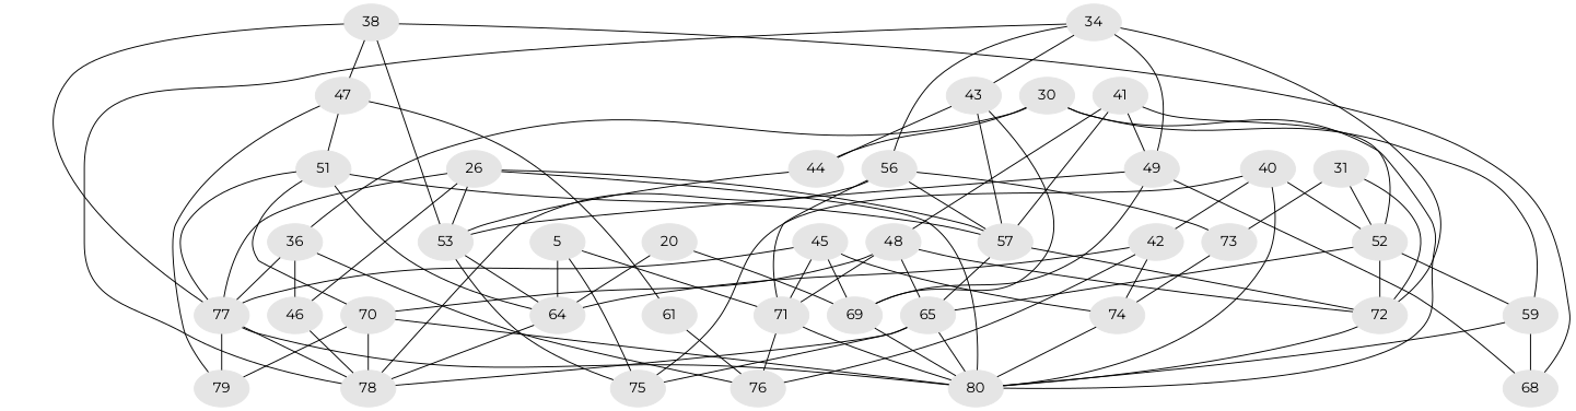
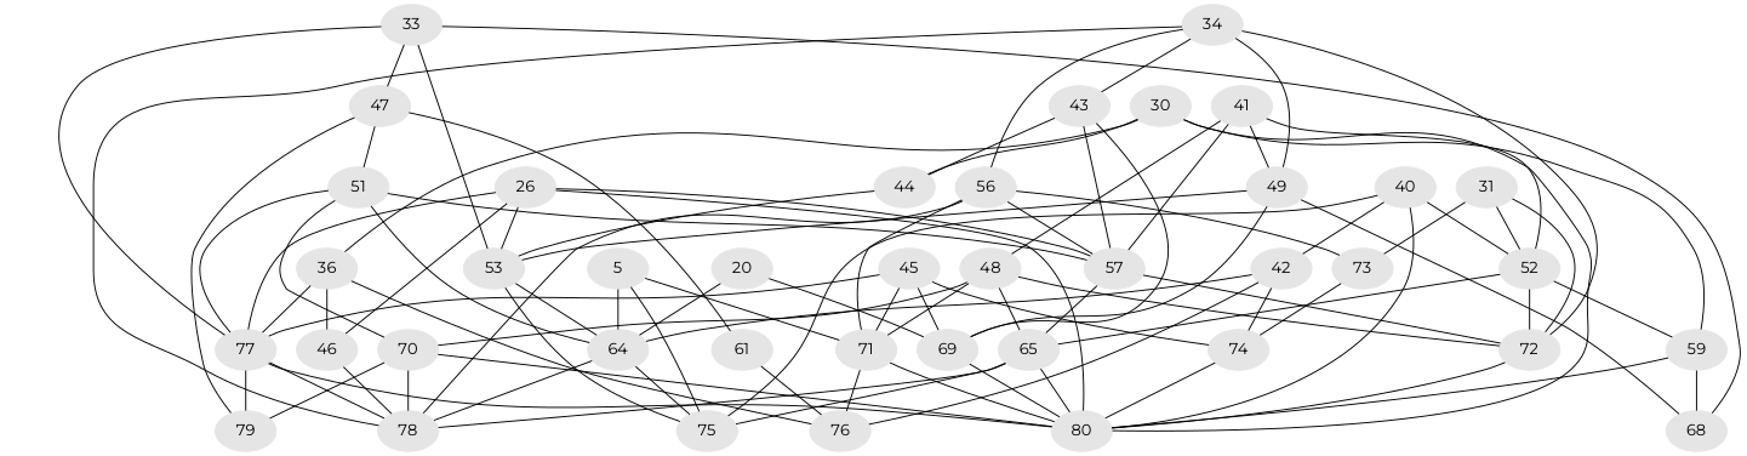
  graph {
    fontname=Montserrat
    node [color=gray90 fontname=Montserrat style=filled]
    edge [fontname=Montserrat]
    64 [super="+16"]
    75 [super="+63"]
    78 [super="+60"]
    5
    71 [super="+25"]
    80 [super="+7+11+66"]
    76 [super="+54"]
    20
    69 [super="+14"]
    26 [super="+17"]
    46
    53 [super="+27"]
    57 [super="+23+50"]
    77 [super="+32+62"]
    72 [super="+67"]
    65 [super="+10+29"]
    79
    30
    36
    44
    59 [super="+58"]
    68
    52 [super="+18"]
    31
    73
    74
    34 [super="+4"]
    43 [super="+39"]
    49 [super="+28"]
    56 [super="+35"]
-   38
+   38 [label=33]
    47
    51 [super="+24"]
    61
    40 [super="+33+21"]
    42 [super="+15"]
    41
    48
    70 [super="+9"]
    45
+   64 -- 75
    64 -- 78
    5 -- 64
    5 -- 75
    5 -- 71 [weight=2]
    71 -- 80
    71 -- 76
    20 -- 64
    20 -- 69
    69 -- 80 [weight=2]
    26 -- 80
    26 -- 46 [weight=2]
    26 -- 53
    26 -- 57
    26 -- 77
    46 -- 78
    53 -- 64
    53 -- 75
    57 -- 72 [weight=2]
    57 -- 65
    77 -- 78
    77 -- 80 [weight=2]
    77 -- 79 [weight=2]
    72 -- 80 [weight=2]
    65 -- 75 [weight=2]
    65 -- 78
    65 -- 80 [weight=2]
    30 -- 80
    30 -- 36
    30 -- 44
    30 -- 59
    36 -- 76
    36 -- 46
    36 -- 77
    44 -- 53
    59 -- 80
    59 -- 68 [weight=2]
    52 -- 72
    52 -- 65
    52 -- 59 [weight=2]
    31 -- 72
    31 -- 52 [weight=2]
    31 -- 73
    73 -- 74
    74 -- 80
    34 -- 78
    34 -- 72
    34 -- 43
    34 -- 49 [weight=2]
    34 -- 56
    43 -- 69
    43 -- 57
    43 -- 44 [weight=2]
    49 -- 69
    49 -- 53
    49 -- 68
    56 -- 78
    56 -- 71
    56 -- 57
    56 -- 73 [weight=2]
    38 -- 53
    38 -- 77
    38 -- 68
    38 -- 47
    47 -- 79
    47 -- 51
    47 -- 61
    51 -- 64 [weight=2]
    51 -- 57
    51 -- 77
    51 -- 70
    61 -- 76 [weight=2]
    40 -- 75
    40 -- 80 [weight=3]
    40 -- 52
    40 -- 42 [weight=2]
    42 -- 64
    42 -- 76 [weight=2]
    42 -- 74
    41 -- 57
    41 -- 52
    41 -- 49
    41 -- 48
    48 -- 71 [weight=2]
    48 -- 72
    48 -- 65
    48 -- 70
    70 -- 78 [weight=2]
    70 -- 80 [weight=2]
    70 -- 79
    45 -- 71
    45 -- 69
    45 -- 77
    45 -- 74
  }
